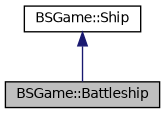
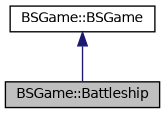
  digraph {
    node [color=black fontname=Helvetica fontsize=10 shape=record style=filled]
    n1 [fillcolor=grey75 fontcolor=black height=0.2 label="BSGame::Battleship" width=0.4]
-   n2 [fillcolor=white height=0.2 label="BSGame::Ship" width=0.4]
+   n2 [fillcolor=white height=0.2 label="BSGame::BSGame" width=0.4]
    n2 -> n1 [color=midnightblue dir=back fontname=Helvetica fontsize=10 labelfontname=Helvetica labelfontsize=10 style=solid]
  }
